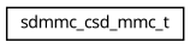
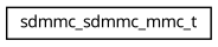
  digraph {
    rankdir=LR
    fontname="Noto Sans"
-   n1 [color=black fillcolor=white fontname="Noto Sans" fontsize=10 height=0.2 label=sdmmc_csd_mmc_t shape=record style=filled width=0.4]
+   n1 [color=black fillcolor=white fontname="Noto Sans" fontsize=10 height=0.2 label=sdmmc_sdmmc_mmc_t shape=record style=filled width=0.4]
  }
